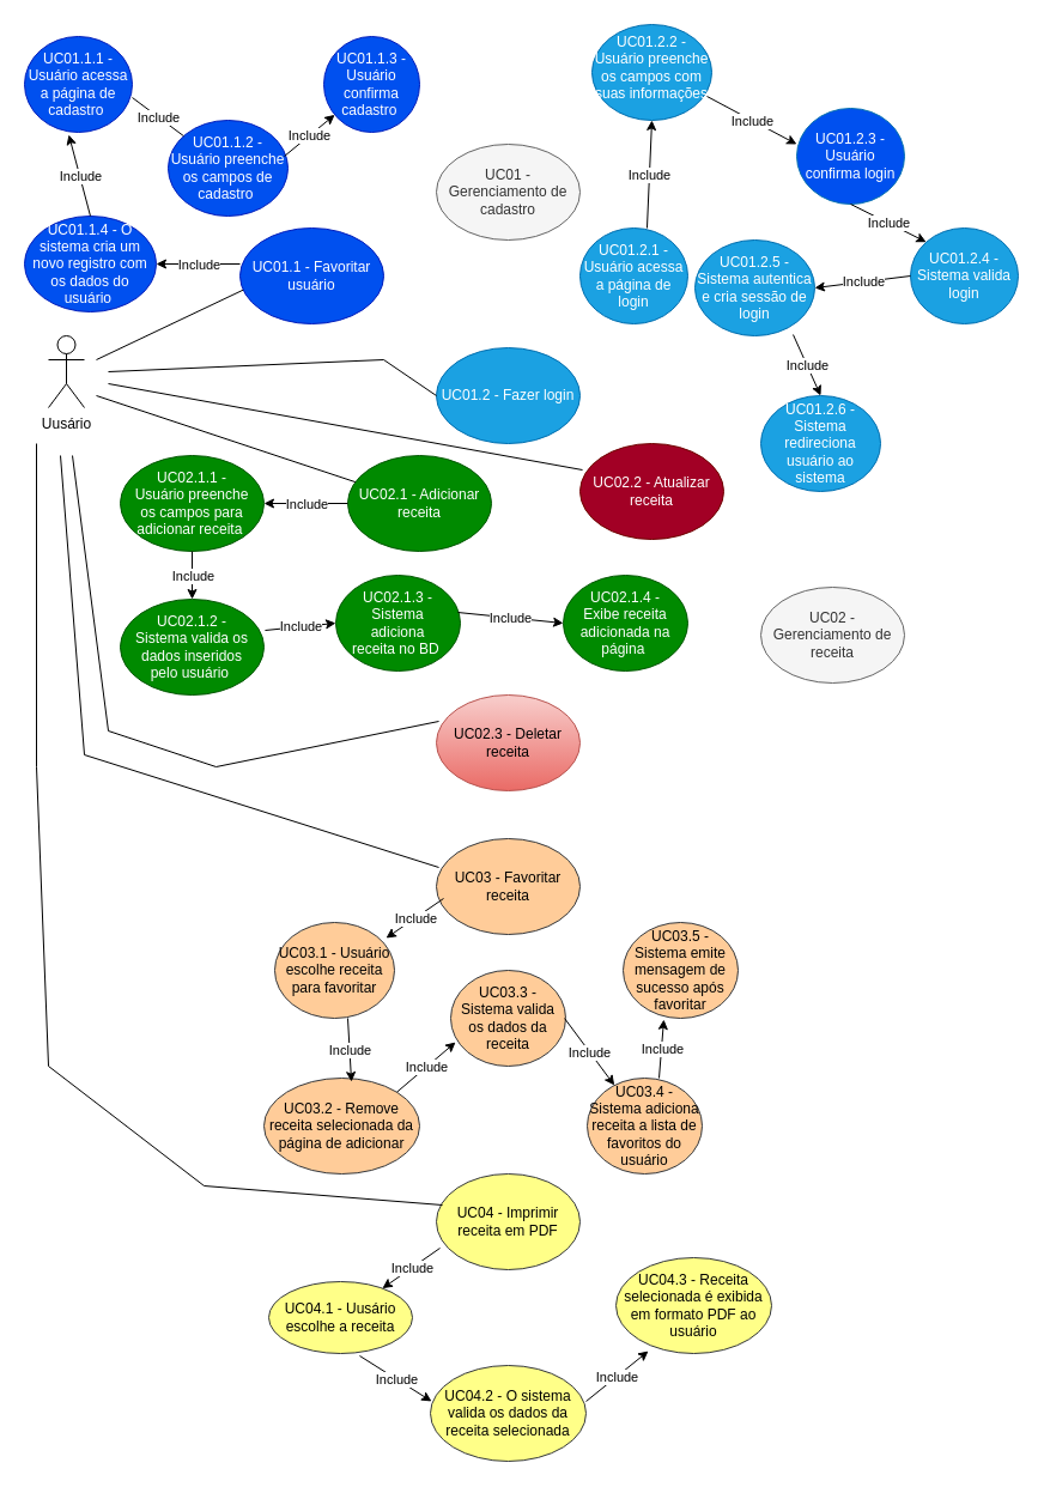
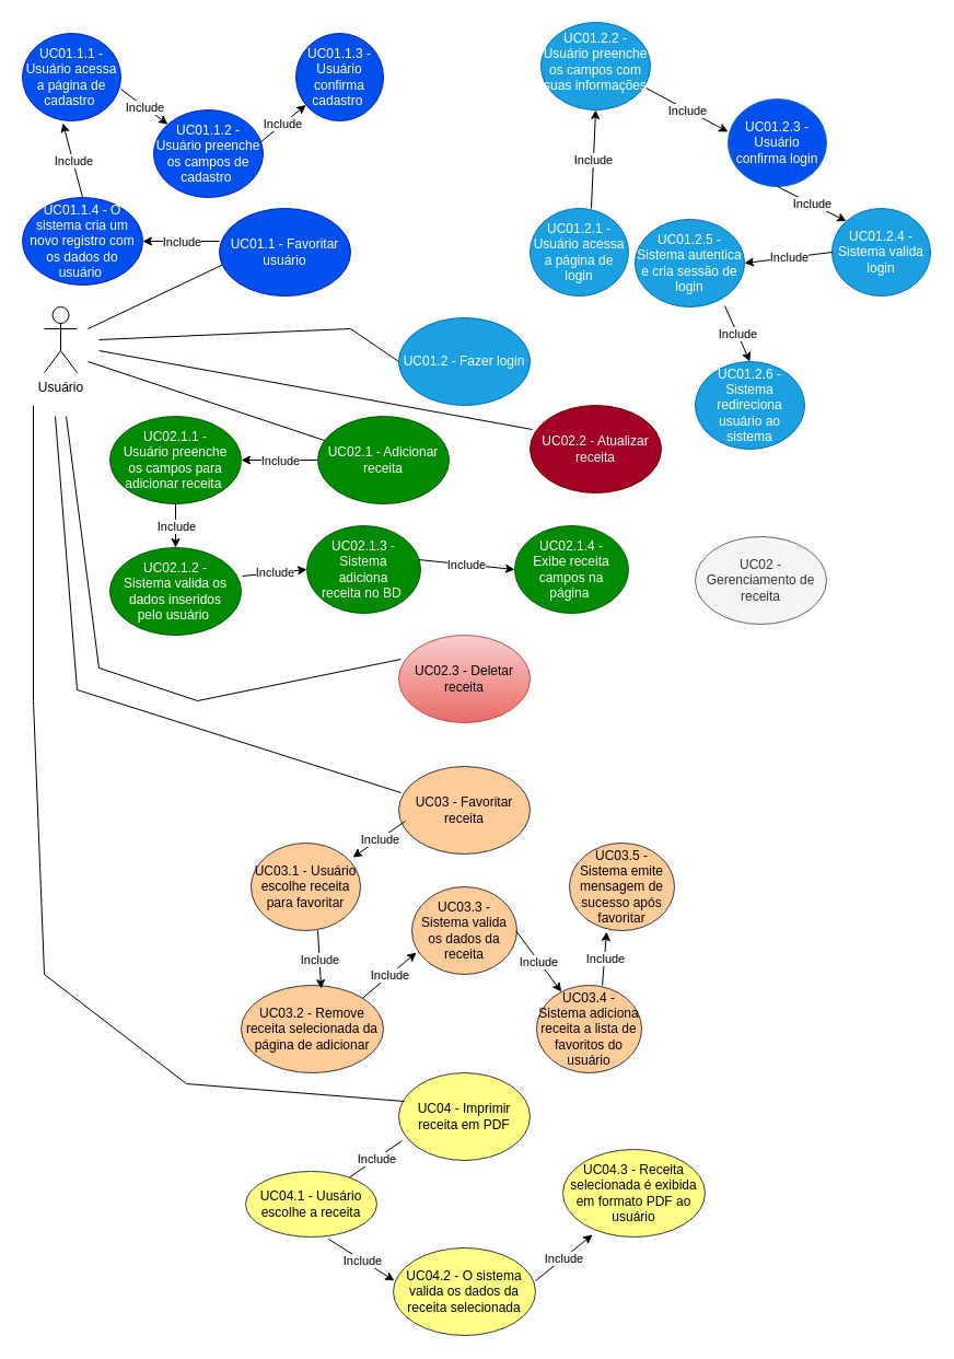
  <mxCell id="0" />
  <mxCell id="1" parent="0" />
- <mxCell id="2" value="Uusário" style="shape=umlActor;verticalLabelPosition=bottom;verticalAlign=top;html=1;outlineConnect=0;" vertex="1" parent="1"><mxGeometry x="40" y="280" width="30" height="60" as="geometry" /></mxCell>
+ <mxCell id="2" value="Usuário" style="shape=umlActor;verticalLabelPosition=bottom;verticalAlign=top;html=1;outlineConnect=0;" vertex="1" parent="1"><mxGeometry x="40" y="280" width="30" height="60" as="geometry" /></mxCell>
  <mxCell id="3" value="" style="endArrow=none;html=1;rounded=0;entryX=0.033;entryY=0.638;entryDx=0;entryDy=0;entryPerimeter=0;" edge="1" parent="1" target="8"><mxGeometry width="50" height="50" relative="1" as="geometry"><mxPoint x="80" y="300" as="sourcePoint" /><mxPoint x="190" y="319.5" as="targetPoint" /></mxGeometry></mxCell>
- <mxCell id="4" value="UC01 - Gerenciamento de cadastro" style="ellipse;whiteSpace=wrap;html=1;fillColor=#f5f5f5;fontColor=#333333;strokeColor=#666666;" vertex="1" parent="1"><mxGeometry x="364" y="120" width="120" height="80" as="geometry" /></mxCell>
  <mxCell id="5" value="UC02 - Gerenciamento de receita" style="ellipse;whiteSpace=wrap;html=1;fillColor=#f5f5f5;fontColor=#333333;strokeColor=#666666;" vertex="1" parent="1"><mxGeometry x="635" y="490" width="120" height="80" as="geometry" /></mxCell>
  <mxCell id="6" value="UC03 - Favoritar receita" style="ellipse;whiteSpace=wrap;html=1;fillColor=#ffcc99;strokeColor=#36393d;" vertex="1" parent="1"><mxGeometry x="364" y="700" width="120" height="80" as="geometry" /></mxCell>
  <mxCell id="7" value="UC04 - Imprimir receita em PDF" style="ellipse;whiteSpace=wrap;html=1;fillColor=#ffff88;strokeColor=#36393d;" vertex="1" parent="1"><mxGeometry x="364" y="980" width="120" height="80" as="geometry" /></mxCell>
  <mxCell id="8" value="UC01.1 - Favoritar usuário" style="ellipse;whiteSpace=wrap;html=1;fillColor=#0050ef;fontColor=#ffffff;strokeColor=#001DBC;" vertex="1" parent="1"><mxGeometry x="200" y="190" width="120" height="80" as="geometry" /></mxCell>
  <mxCell id="9" value="UC01.2 - Fazer login" style="ellipse;whiteSpace=wrap;html=1;fillColor=#1ba1e2;strokeColor=#006EAF;fontColor=#ffffff;" vertex="1" parent="1"><mxGeometry x="364" y="290" width="120" height="80" as="geometry" /></mxCell>
  <mxCell id="10" value="" style="endArrow=none;html=1;rounded=0;entryX=0;entryY=0.5;entryDx=0;entryDy=0;" edge="1" parent="1" target="9"><mxGeometry width="50" height="50" relative="1" as="geometry"><mxPoint x="90" y="310" as="sourcePoint" /><mxPoint x="214" y="191" as="targetPoint" /><Array as="points"><mxPoint x="320" y="300" /></Array></mxGeometry></mxCell>
  <mxCell id="11" value="UC02.1 - Adicionar receita" style="ellipse;whiteSpace=wrap;html=1;fillColor=#008a00;fontColor=#ffffff;strokeColor=#005700;" vertex="1" parent="1"><mxGeometry x="290" y="380" width="120" height="80" as="geometry" /></mxCell>
  <mxCell id="12" value="UC02.2 - Atualizar receita" style="ellipse;whiteSpace=wrap;html=1;fillColor=#a20025;strokeColor=#6F0000;fontColor=#ffffff;" vertex="1" parent="1"><mxGeometry x="484" y="370" width="120" height="80" as="geometry" /></mxCell>
  <mxCell id="13" value="UC02.3 - Deletar receita" style="ellipse;whiteSpace=wrap;html=1;fillColor=#f8cecc;gradientColor=#ea6b66;strokeColor=#b85450;" vertex="1" parent="1"><mxGeometry x="364" y="580" width="120" height="80" as="geometry" /></mxCell>
  <mxCell id="14" value="" style="endArrow=none;html=1;rounded=0;" edge="1" parent="1" target="11"><mxGeometry width="50" height="50" relative="1" as="geometry"><mxPoint x="80" y="330" as="sourcePoint" /><mxPoint x="210" y="280" as="targetPoint" /></mxGeometry></mxCell>
  <mxCell id="15" value="" style="endArrow=none;html=1;rounded=0;entryX=0.017;entryY=0.275;entryDx=0;entryDy=0;entryPerimeter=0;" edge="1" parent="1" target="12"><mxGeometry width="50" height="50" relative="1" as="geometry"><mxPoint x="90" y="320" as="sourcePoint" /><mxPoint x="271" y="377" as="targetPoint" /></mxGeometry></mxCell>
  <mxCell id="16" value="" style="endArrow=none;html=1;rounded=0;entryX=0.017;entryY=0.275;entryDx=0;entryDy=0;entryPerimeter=0;" edge="1" parent="1" target="13"><mxGeometry width="50" height="50" relative="1" as="geometry"><mxPoint x="60" y="380" as="sourcePoint" /><mxPoint x="364" y="490" as="targetPoint" /><Array as="points"><mxPoint x="90" y="610" /><mxPoint x="180" y="640" /></Array></mxGeometry></mxCell>
  <mxCell id="17" value="" style="endArrow=none;html=1;rounded=0;entryX=0.017;entryY=0.3;entryDx=0;entryDy=0;entryPerimeter=0;" edge="1" parent="1" target="6"><mxGeometry width="50" height="50" relative="1" as="geometry"><mxPoint x="50" y="380" as="sourcePoint" /><mxPoint x="335" y="510" as="targetPoint" /><Array as="points"><mxPoint x="70" y="630" /></Array></mxGeometry></mxCell>
  <mxCell id="18" value="" style="endArrow=none;html=1;rounded=0;entryX=0.042;entryY=0.325;entryDx=0;entryDy=0;entryPerimeter=0;" edge="1" parent="1" target="7"><mxGeometry width="50" height="50" relative="1" as="geometry"><mxPoint x="30" y="370" as="sourcePoint" /><mxPoint x="356" y="629" as="targetPoint" /><Array as="points"><mxPoint x="30" y="640" /><mxPoint x="40" y="890" /><mxPoint x="170" y="990" /></Array></mxGeometry></mxCell>
  <mxCell id="19" value="UC01.1.1 - Usuário acessa a página de cadastro&amp;nbsp;" style="ellipse;whiteSpace=wrap;html=1;fillColor=#0050ef;fontColor=#ffffff;strokeColor=#001DBC;" vertex="1" parent="1"><mxGeometry x="20" y="30" width="90" height="80" as="geometry" /></mxCell>
  <mxCell id="20" value="UC01.1.2 - Usuário preenche os campos de cadastro&amp;nbsp;" style="ellipse;whiteSpace=wrap;html=1;fillColor=#0050ef;fontColor=#ffffff;strokeColor=#001DBC;" vertex="1" parent="1"><mxGeometry x="140" y="100" width="100" height="80" as="geometry" /></mxCell>
  <mxCell id="21" value="UC01.1.3 - Usuário confirma cadastro&amp;nbsp;" style="ellipse;whiteSpace=wrap;html=1;fillColor=#0050ef;fontColor=#ffffff;strokeColor=#001DBC;" vertex="1" parent="1"><mxGeometry x="270" y="30" width="80" height="80" as="geometry" /></mxCell>
  <mxCell id="22" value="UC01.1.4 - O sistema cria um novo registro com os dados do usuário&amp;nbsp;" style="ellipse;whiteSpace=wrap;html=1;spacing=1;fillColor=#0050ef;fontColor=#ffffff;strokeColor=#001DBC;" vertex="1" parent="1"><mxGeometry x="20" y="180" width="110" height="80" as="geometry" /></mxCell>
  <mxCell id="23" value="UC01.2.1 - Usuário acessa a página de login" style="ellipse;whiteSpace=wrap;html=1;fillColor=#1ba1e2;fontColor=#ffffff;strokeColor=#006EAF;" vertex="1" parent="1"><mxGeometry x="484" y="190" width="90" height="80" as="geometry" /></mxCell>
  <mxCell id="24" value="UC01.2.2 - Usuário preenche os campos com suas informações" style="ellipse;whiteSpace=wrap;html=1;spacing=2;spacingTop=-6;spacingRight=0;spacingBottom=2;fillColor=#1ba1e2;fontColor=#ffffff;strokeColor=#006EAF;" vertex="1" parent="1"><mxGeometry x="494" y="20" width="100" height="80" as="geometry" /></mxCell>
  <mxCell id="25" value="UC01.2.3 - Usuário confirma login" style="ellipse;whiteSpace=wrap;html=1;fillColor=#0050ef;fontColor=#ffffff;strokeColor=#006EAF;" vertex="1" parent="1"><mxGeometry x="665" y="90" width="90" height="80" as="geometry" /></mxCell>
  <mxCell id="26" value="UC01.2.4 - Sistema valida login" style="ellipse;whiteSpace=wrap;html=1;fillColor=#1ba1e2;fontColor=#ffffff;strokeColor=#006EAF;" vertex="1" parent="1"><mxGeometry x="760" y="190" width="90" height="80" as="geometry" /></mxCell>
  <mxCell id="27" value="UC01.2.5 - Sistema autentica e cria sessão de login" style="ellipse;whiteSpace=wrap;html=1;fillColor=#1ba1e2;fontColor=#ffffff;strokeColor=#006EAF;" vertex="1" parent="1"><mxGeometry x="580" y="200" width="100" height="80" as="geometry" /></mxCell>
  <mxCell id="28" value="UC01.2.6 - Sistema redireciona usuário ao sistema" style="ellipse;whiteSpace=wrap;html=1;fillColor=#1ba1e2;fontColor=#ffffff;strokeColor=#006EAF;" vertex="1" parent="1"><mxGeometry x="635" y="330" width="100" height="80" as="geometry" /></mxCell>
  <mxCell id="29" value="UC02.1.1 - Usuário preenche os campos para adicionar receita&amp;nbsp;" style="ellipse;whiteSpace=wrap;html=1;spacing=11;fillColor=#008a00;fontColor=#ffffff;strokeColor=#005700;" vertex="1" parent="1"><mxGeometry x="100" y="380" width="120" height="80" as="geometry" /></mxCell>
  <mxCell id="30" value="UC02.1.2 - Sistema valida os dados inseridos pelo usuário&amp;nbsp;" style="ellipse;whiteSpace=wrap;html=1;spacing=11;fillColor=#008a00;fontColor=#ffffff;strokeColor=#005700;" vertex="1" parent="1"><mxGeometry x="100" y="500" width="120" height="80" as="geometry" /></mxCell>
  <mxCell id="31" value="UC02.1.3 - Sistema adiciona receita no BD&amp;nbsp;" style="ellipse;whiteSpace=wrap;html=1;spacing=11;fillColor=#008a00;fontColor=#ffffff;strokeColor=#005700;" vertex="1" parent="1"><mxGeometry x="280" y="480" width="104" height="80" as="geometry" /></mxCell>
- <mxCell id="32" value="UC02.1.4 - Exibe receita adicionada na página&amp;nbsp;" style="ellipse;whiteSpace=wrap;html=1;spacing=11;fillColor=#008a00;fontColor=#ffffff;strokeColor=#005700;" vertex="1" parent="1"><mxGeometry x="470" y="480" width="104" height="80" as="geometry" /></mxCell>
+ <mxCell id="32" value="UC02.1.4 - Exibe receita campos na página&amp;nbsp;" style="ellipse;whiteSpace=wrap;html=1;spacing=11;fillColor=#008a00;fontColor=#ffffff;strokeColor=#005700;" vertex="1" parent="1"><mxGeometry x="470" y="480" width="104" height="80" as="geometry" /></mxCell>
  <mxCell id="33" value="UC03.1 - Usuário escolhe receita para favoritar" style="ellipse;whiteSpace=wrap;html=1;fillColor=#ffcc99;strokeColor=#36393d;" vertex="1" parent="1"><mxGeometry x="229" y="770" width="100" height="80" as="geometry" /></mxCell>
  <mxCell id="34" value="UC03.2 - Remove receita selecionada da página de adicionar" style="ellipse;whiteSpace=wrap;html=1;fillColor=#ffcc99;strokeColor=#36393d;" vertex="1" parent="1"><mxGeometry x="220" y="900" width="130" height="80" as="geometry" /></mxCell>
  <mxCell id="35" value="UC03.3 - Sistema valida os dados da receita" style="ellipse;whiteSpace=wrap;html=1;fillColor=#ffcc99;strokeColor=#36393d;" vertex="1" parent="1"><mxGeometry x="376" y="810" width="96" height="80" as="geometry" /></mxCell>
  <mxCell id="36" value="UC03.4 - Sistema adiciona receita a lista de favoritos do usuário" style="ellipse;whiteSpace=wrap;html=1;fillColor=#ffcc99;strokeColor=#36393d;" vertex="1" parent="1"><mxGeometry x="490" y="900" width="96" height="80" as="geometry" /></mxCell>
  <mxCell id="37" value="UC03.5 - Sistema emite mensagem de sucesso após favoritar" style="ellipse;whiteSpace=wrap;html=1;fillColor=#ffcc99;strokeColor=#36393d;" vertex="1" parent="1"><mxGeometry x="520" y="770" width="96" height="80" as="geometry" /></mxCell>
  <mxCell id="38" value="UC04.1 - Uusário escolhe a receita" style="ellipse;whiteSpace=wrap;html=1;fillColor=#ffff88;strokeColor=#36393d;" vertex="1" parent="1"><mxGeometry x="224" y="1070" width="120" height="60" as="geometry" /></mxCell>
  <mxCell id="39" value="UC04.2 - O sistema valida os dados da receita selecionada" style="ellipse;whiteSpace=wrap;html=1;fillColor=#ffff88;strokeColor=#36393d;" vertex="1" parent="1"><mxGeometry x="359" y="1140" width="130" height="80" as="geometry" /></mxCell>
  <mxCell id="40" value="UC04.3 - Receita selecionada é exibida em formato PDF ao usuário" style="ellipse;whiteSpace=wrap;html=1;fillColor=#ffff88;strokeColor=#36393d;" vertex="1" parent="1"><mxGeometry x="514" y="1050" width="130" height="80" as="geometry" /></mxCell>
- <mxCell id="41" value="" style="endArrow=classic;html=1;rounded=0;exitX=0.025;exitY=0.775;exitDx=0;exitDy=0;exitPerimeter=0;" edge="1" parent="1" source="7" target="38"><mxGeometry relative="1" as="geometry"><mxPoint x="364" y="1080" as="sourcePoint" /><mxPoint x="464" y="1080" as="targetPoint" /></mxGeometry></mxCell>
+ <mxCell id="41" value="" style="endArrow=none;html=1;rounded=0;exitX=0.025;exitY=0.775;exitDx=0;exitDy=0;exitPerimeter=0;" edge="1" parent="1" source="7" target="38"><mxGeometry relative="1" as="geometry"><mxPoint x="364" y="1080" as="sourcePoint" /><mxPoint x="464" y="1080" as="targetPoint" /></mxGeometry></mxCell>
  <mxCell id="42" value="Include" style="edgeLabel;resizable=0;html=1;align=center;verticalAlign=middle;" connectable="0" vertex="1" parent="41"><mxGeometry relative="1" as="geometry" /></mxCell>
  <mxCell id="43" value="" style="endArrow=classic;html=1;rounded=0;exitX=0.633;exitY=1.033;exitDx=0;exitDy=0;exitPerimeter=0;entryX=0.008;entryY=0.375;entryDx=0;entryDy=0;entryPerimeter=0;" edge="1" parent="1" source="38" target="39"><mxGeometry relative="1" as="geometry"><mxPoint x="359" y="1140" as="sourcePoint" /><mxPoint x="311" y="1174" as="targetPoint" /></mxGeometry></mxCell>
  <mxCell id="44" value="Include" style="edgeLabel;resizable=0;html=1;align=center;verticalAlign=middle;" connectable="0" vertex="1" parent="43"><mxGeometry relative="1" as="geometry" /></mxCell>
  <mxCell id="45" value="" style="endArrow=classic;html=1;rounded=0;exitX=0.633;exitY=1.033;exitDx=0;exitDy=0;exitPerimeter=0;entryX=0.208;entryY=0.975;entryDx=0;entryDy=0;entryPerimeter=0;" edge="1" parent="1" target="40"><mxGeometry relative="1" as="geometry"><mxPoint x="489" y="1170" as="sourcePoint" /><mxPoint x="549" y="1208" as="targetPoint" /></mxGeometry></mxCell>
  <mxCell id="46" value="Include" style="edgeLabel;resizable=0;html=1;align=center;verticalAlign=middle;" connectable="0" vertex="1" parent="45"><mxGeometry relative="1" as="geometry" /></mxCell>
  <mxCell id="47" value="" style="endArrow=classic;html=1;rounded=0;exitX=0.025;exitY=0.775;exitDx=0;exitDy=0;exitPerimeter=0;entryX=0.93;entryY=0.163;entryDx=0;entryDy=0;entryPerimeter=0;" edge="1" parent="1" target="33"><mxGeometry relative="1" as="geometry"><mxPoint x="370" y="750" as="sourcePoint" /><mxPoint x="322" y="784" as="targetPoint" /></mxGeometry></mxCell>
  <mxCell id="48" value="Include" style="edgeLabel;resizable=0;html=1;align=center;verticalAlign=middle;" connectable="0" vertex="1" parent="47"><mxGeometry relative="1" as="geometry" /></mxCell>
  <mxCell id="49" value="" style="endArrow=classic;html=1;rounded=0;exitX=0.025;exitY=0.775;exitDx=0;exitDy=0;exitPerimeter=0;entryX=0.562;entryY=0.038;entryDx=0;entryDy=0;entryPerimeter=0;" edge="1" parent="1" target="34"><mxGeometry relative="1" as="geometry"><mxPoint x="290" y="850" as="sourcePoint" /><mxPoint x="242" y="883" as="targetPoint" /></mxGeometry></mxCell>
  <mxCell id="50" value="Include" style="edgeLabel;resizable=0;html=1;align=center;verticalAlign=middle;" connectable="0" vertex="1" parent="49"><mxGeometry relative="1" as="geometry" /></mxCell>
  <mxCell id="51" value="" style="endArrow=classic;html=1;rounded=0;exitX=1;exitY=0;exitDx=0;exitDy=0;entryX=0.042;entryY=0.75;entryDx=0;entryDy=0;entryPerimeter=0;" edge="1" parent="1" source="34" target="35"><mxGeometry relative="1" as="geometry"><mxPoint x="370" y="850" as="sourcePoint" /><mxPoint x="322" y="883" as="targetPoint" /></mxGeometry></mxCell>
  <mxCell id="52" value="Include" style="edgeLabel;resizable=0;html=1;align=center;verticalAlign=middle;" connectable="0" vertex="1" parent="51"><mxGeometry relative="1" as="geometry" /></mxCell>
  <mxCell id="53" value="" style="endArrow=classic;html=1;rounded=0;exitX=1;exitY=0;exitDx=0;exitDy=0;" edge="1" parent="1" target="36"><mxGeometry relative="1" as="geometry"><mxPoint x="471" y="850" as="sourcePoint" /><mxPoint x="520" y="808" as="targetPoint" /></mxGeometry></mxCell>
  <mxCell id="54" value="Include" style="edgeLabel;resizable=0;html=1;align=center;verticalAlign=middle;" connectable="0" vertex="1" parent="53"><mxGeometry relative="1" as="geometry" /></mxCell>
  <mxCell id="55" value="" style="endArrow=classic;html=1;rounded=0;exitX=0.625;exitY=0;exitDx=0;exitDy=0;exitPerimeter=0;entryX=0.354;entryY=1.013;entryDx=0;entryDy=0;entryPerimeter=0;" edge="1" parent="1" source="36" target="37"><mxGeometry relative="1" as="geometry"><mxPoint x="568" y="850" as="sourcePoint" /><mxPoint x="530" y="860" as="targetPoint" /></mxGeometry></mxCell>
  <mxCell id="56" value="Include" style="edgeLabel;resizable=0;html=1;align=center;verticalAlign=middle;" connectable="0" vertex="1" parent="55"><mxGeometry relative="1" as="geometry" /></mxCell>
  <mxCell id="57" value="" style="endArrow=classic;html=1;rounded=0;exitX=0;exitY=0.5;exitDx=0;exitDy=0;entryX=1;entryY=0.5;entryDx=0;entryDy=0;" edge="1" parent="1" source="11" target="29"><mxGeometry relative="1" as="geometry"><mxPoint x="250" y="420" as="sourcePoint" /><mxPoint x="202" y="454" as="targetPoint" /></mxGeometry></mxCell>
  <mxCell id="58" value="Include" style="edgeLabel;resizable=0;html=1;align=center;verticalAlign=middle;" connectable="0" vertex="1" parent="57"><mxGeometry relative="1" as="geometry" /></mxCell>
  <mxCell id="59" value="" style="endArrow=classic;html=1;rounded=0;exitX=0.5;exitY=1;exitDx=0;exitDy=0;entryX=0.5;entryY=0;entryDx=0;entryDy=0;" edge="1" parent="1" source="29" target="30"><mxGeometry relative="1" as="geometry"><mxPoint x="195" y="490" as="sourcePoint" /><mxPoint x="125" y="490" as="targetPoint" /></mxGeometry></mxCell>
  <mxCell id="60" value="Include" style="edgeLabel;resizable=0;html=1;align=center;verticalAlign=middle;" connectable="0" vertex="1" parent="59"><mxGeometry relative="1" as="geometry" /></mxCell>
  <mxCell id="61" value="" style="endArrow=classic;html=1;rounded=0;exitX=1.008;exitY=0.325;exitDx=0;exitDy=0;exitPerimeter=0;entryX=0;entryY=0.5;entryDx=0;entryDy=0;" edge="1" parent="1" source="30" target="31"><mxGeometry relative="1" as="geometry"><mxPoint x="250" y="520" as="sourcePoint" /><mxPoint x="290" y="580" as="targetPoint" /></mxGeometry></mxCell>
  <mxCell id="62" value="Include" style="edgeLabel;resizable=0;html=1;align=center;verticalAlign=middle;" connectable="0" vertex="1" parent="61"><mxGeometry relative="1" as="geometry" /></mxCell>
  <mxCell id="63" value="" style="endArrow=classic;html=1;rounded=0;exitX=0.981;exitY=0.388;exitDx=0;exitDy=0;exitPerimeter=0;" edge="1" parent="1" source="31"><mxGeometry relative="1" as="geometry"><mxPoint x="420" y="540" as="sourcePoint" /><mxPoint x="470" y="520" as="targetPoint" /></mxGeometry></mxCell>
  <mxCell id="64" value="Include" style="edgeLabel;resizable=0;html=1;align=center;verticalAlign=middle;" connectable="0" vertex="1" parent="63"><mxGeometry relative="1" as="geometry" /></mxCell>
  <mxCell id="65" value="" style="endArrow=classic;html=1;rounded=0;exitX=0;exitY=0.375;exitDx=0;exitDy=0;entryX=1;entryY=0.5;entryDx=0;entryDy=0;exitPerimeter=0;" edge="1" parent="1" source="8" target="22"><mxGeometry relative="1" as="geometry"><mxPoint x="270" y="150" as="sourcePoint" /><mxPoint x="200" y="150" as="targetPoint" /></mxGeometry></mxCell>
  <mxCell id="66" value="Include" style="edgeLabel;resizable=0;html=1;align=center;verticalAlign=middle;" connectable="0" vertex="1" parent="65"><mxGeometry relative="1" as="geometry" /></mxCell>
  <mxCell id="67" value="" style="endArrow=classic;html=1;rounded=0;exitX=0.5;exitY=0;exitDx=0;exitDy=0;entryX=0.411;entryY=1.025;entryDx=0;entryDy=0;entryPerimeter=0;" edge="1" parent="1" source="22" target="19"><mxGeometry relative="1" as="geometry"><mxPoint x="130" y="150" as="sourcePoint" /><mxPoint x="60" y="150" as="targetPoint" /></mxGeometry></mxCell>
  <mxCell id="68" value="Include" style="edgeLabel;resizable=0;html=1;align=center;verticalAlign=middle;" connectable="0" vertex="1" parent="67"><mxGeometry relative="1" as="geometry" /></mxCell>
- <mxCell id="69" value="" style="endArrow=none;html=1;rounded=0;exitX=1;exitY=0.638;exitDx=0;exitDy=0;exitPerimeter=0;" edge="1" parent="1" source="19" target="20"><mxGeometry relative="1" as="geometry"><mxPoint x="195" y="60" as="sourcePoint" /><mxPoint x="125" y="60" as="targetPoint" /></mxGeometry></mxCell>
+ <mxCell id="69" value="" style="endArrow=classic;html=1;rounded=0;exitX=1;exitY=0.638;exitDx=0;exitDy=0;exitPerimeter=0;" edge="1" parent="1" source="19" target="20"><mxGeometry relative="1" as="geometry"><mxPoint x="195" y="60" as="sourcePoint" /><mxPoint x="125" y="60" as="targetPoint" /></mxGeometry></mxCell>
  <mxCell id="70" value="Include" style="edgeLabel;resizable=0;html=1;align=center;verticalAlign=middle;" connectable="0" vertex="1" parent="69"><mxGeometry relative="1" as="geometry" /></mxCell>
  <mxCell id="71" value="" style="endArrow=classic;html=1;rounded=0;exitX=1;exitY=0.638;exitDx=0;exitDy=0;exitPerimeter=0;" edge="1" parent="1" target="21"><mxGeometry relative="1" as="geometry"><mxPoint x="237" y="130" as="sourcePoint" /><mxPoint x="280" y="162" as="targetPoint" /></mxGeometry></mxCell>
  <mxCell id="72" value="Include" style="edgeLabel;resizable=0;html=1;align=center;verticalAlign=middle;" connectable="0" vertex="1" parent="71"><mxGeometry relative="1" as="geometry" /></mxCell>
  <mxCell id="73" value="" style="endArrow=classic;html=1;rounded=0;exitX=0.622;exitY=0;exitDx=0;exitDy=0;exitPerimeter=0;entryX=0.5;entryY=1;entryDx=0;entryDy=0;" edge="1" parent="1" source="23" target="24"><mxGeometry relative="1" as="geometry"><mxPoint x="454" y="150" as="sourcePoint" /><mxPoint x="456" y="110" as="targetPoint" /></mxGeometry></mxCell>
  <mxCell id="74" value="Include" style="edgeLabel;resizable=0;html=1;align=center;verticalAlign=middle;" connectable="0" vertex="1" parent="73"><mxGeometry relative="1" as="geometry" /></mxCell>
  <mxCell id="75" value="" style="endArrow=classic;html=1;rounded=0;exitX=0.5;exitY=1;exitDx=0;exitDy=0;entryX=0;entryY=0;entryDx=0;entryDy=0;" edge="1" parent="1" source="25" target="26"><mxGeometry relative="1" as="geometry"><mxPoint x="660" y="100" as="sourcePoint" /><mxPoint x="702" y="156" as="targetPoint" /></mxGeometry></mxCell>
  <mxCell id="76" value="Include" style="edgeLabel;resizable=0;html=1;align=center;verticalAlign=middle;" connectable="0" vertex="1" parent="75"><mxGeometry relative="1" as="geometry" /></mxCell>
  <mxCell id="77" value="" style="endArrow=classic;html=1;rounded=0;exitX=0;exitY=0.5;exitDx=0;exitDy=0;entryX=1;entryY=0.5;entryDx=0;entryDy=0;" edge="1" parent="1" source="26" target="27"><mxGeometry relative="1" as="geometry"><mxPoint x="670" y="110" as="sourcePoint" /><mxPoint x="671" y="150" as="targetPoint" /></mxGeometry></mxCell>
  <mxCell id="78" value="Include" style="edgeLabel;resizable=0;html=1;align=center;verticalAlign=middle;" connectable="0" vertex="1" parent="77"><mxGeometry relative="1" as="geometry" /></mxCell>
  <mxCell id="79" value="" style="endArrow=classic;html=1;rounded=0;exitX=0.82;exitY=0.988;exitDx=0;exitDy=0;entryX=0.5;entryY=0;entryDx=0;entryDy=0;exitPerimeter=0;" edge="1" parent="1" source="27" target="28"><mxGeometry relative="1" as="geometry"><mxPoint x="626" y="190" as="sourcePoint" /><mxPoint x="574" y="230" as="targetPoint" /></mxGeometry></mxCell>
  <mxCell id="80" value="Include" style="edgeLabel;resizable=0;html=1;align=center;verticalAlign=middle;" connectable="0" vertex="1" parent="79"><mxGeometry relative="1" as="geometry" /></mxCell>
  <mxCell id="81" value="" style="endArrow=classic;html=1;rounded=0;exitX=0.96;exitY=0.75;exitDx=0;exitDy=0;exitPerimeter=0;entryX=0;entryY=0.375;entryDx=0;entryDy=0;entryPerimeter=0;" edge="1" parent="1" source="24" target="25"><mxGeometry relative="1" as="geometry"><mxPoint x="644" y="170" as="sourcePoint" /><mxPoint x="648" y="80" as="targetPoint" /></mxGeometry></mxCell>
  <mxCell id="82" value="Include" style="edgeLabel;resizable=0;html=1;align=center;verticalAlign=middle;" connectable="0" vertex="1" parent="81"><mxGeometry relative="1" as="geometry" /></mxCell>
